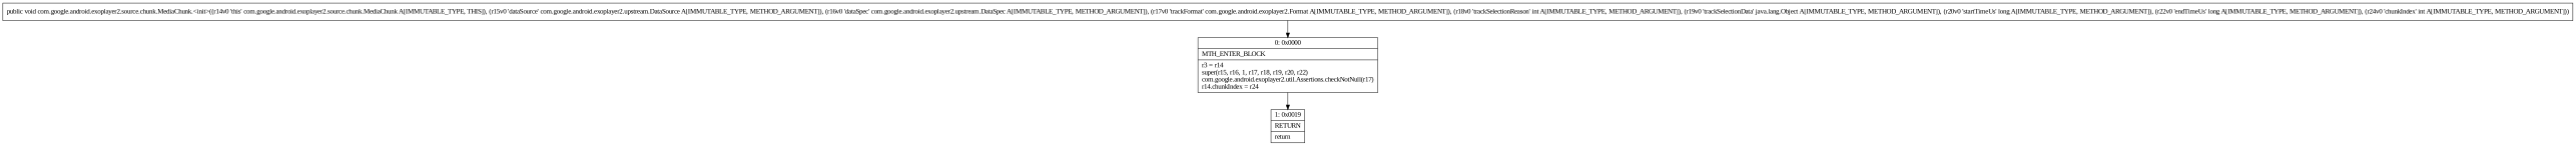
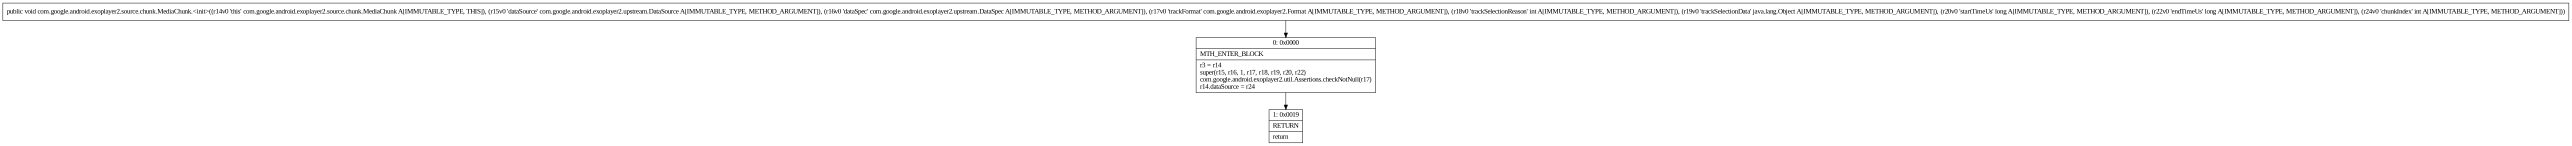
  digraph {
    fontname="Liberation Serif"
    node [shape=record fontname="Liberation Serif"]
    edge [fontname="Liberation Serif"]
-   n1 [label="{0\:\ 0x0000|MTH_ENTER_BLOCK\l|r3 = r14\lsuper(r15, r16, 1, r17, r18, r19, r20, r22)\lcom.google.android.exoplayer2.util.Assertions.checkNotNull(r17)\lr14.chunkIndex = r24\l}"]
+   n1 [label="{0\:\ 0x0000|MTH_ENTER_BLOCK\l|r3 = r14\lsuper(r15, r16, 1, r17, r18, r19, r20, r22)\lcom.google.android.exoplayer2.util.Assertions.checkNotNull(r17)\lr14.dataSource = r24\l}"]
    n2 [label="{1\:\ 0x0019|RETURN\l|return\l}"]
    n3 [label="{public void com.google.android.exoplayer2.source.chunk.MediaChunk.\<init\>((r14v0 'this' com.google.android.exoplayer2.source.chunk.MediaChunk A[IMMUTABLE_TYPE, THIS]), (r15v0 'dataSource' com.google.android.exoplayer2.upstream.DataSource A[IMMUTABLE_TYPE, METHOD_ARGUMENT]), (r16v0 'dataSpec' com.google.android.exoplayer2.upstream.DataSpec A[IMMUTABLE_TYPE, METHOD_ARGUMENT]), (r17v0 'trackFormat' com.google.android.exoplayer2.Format A[IMMUTABLE_TYPE, METHOD_ARGUMENT]), (r18v0 'trackSelectionReason' int A[IMMUTABLE_TYPE, METHOD_ARGUMENT]), (r19v0 'trackSelectionData' java.lang.Object A[IMMUTABLE_TYPE, METHOD_ARGUMENT]), (r20v0 'startTimeUs' long A[IMMUTABLE_TYPE, METHOD_ARGUMENT]), (r22v0 'endTimeUs' long A[IMMUTABLE_TYPE, METHOD_ARGUMENT]), (r24v0 'chunkIndex' int A[IMMUTABLE_TYPE, METHOD_ARGUMENT])) }"]
    n1 -> n2
    n3 -> n1
  }
